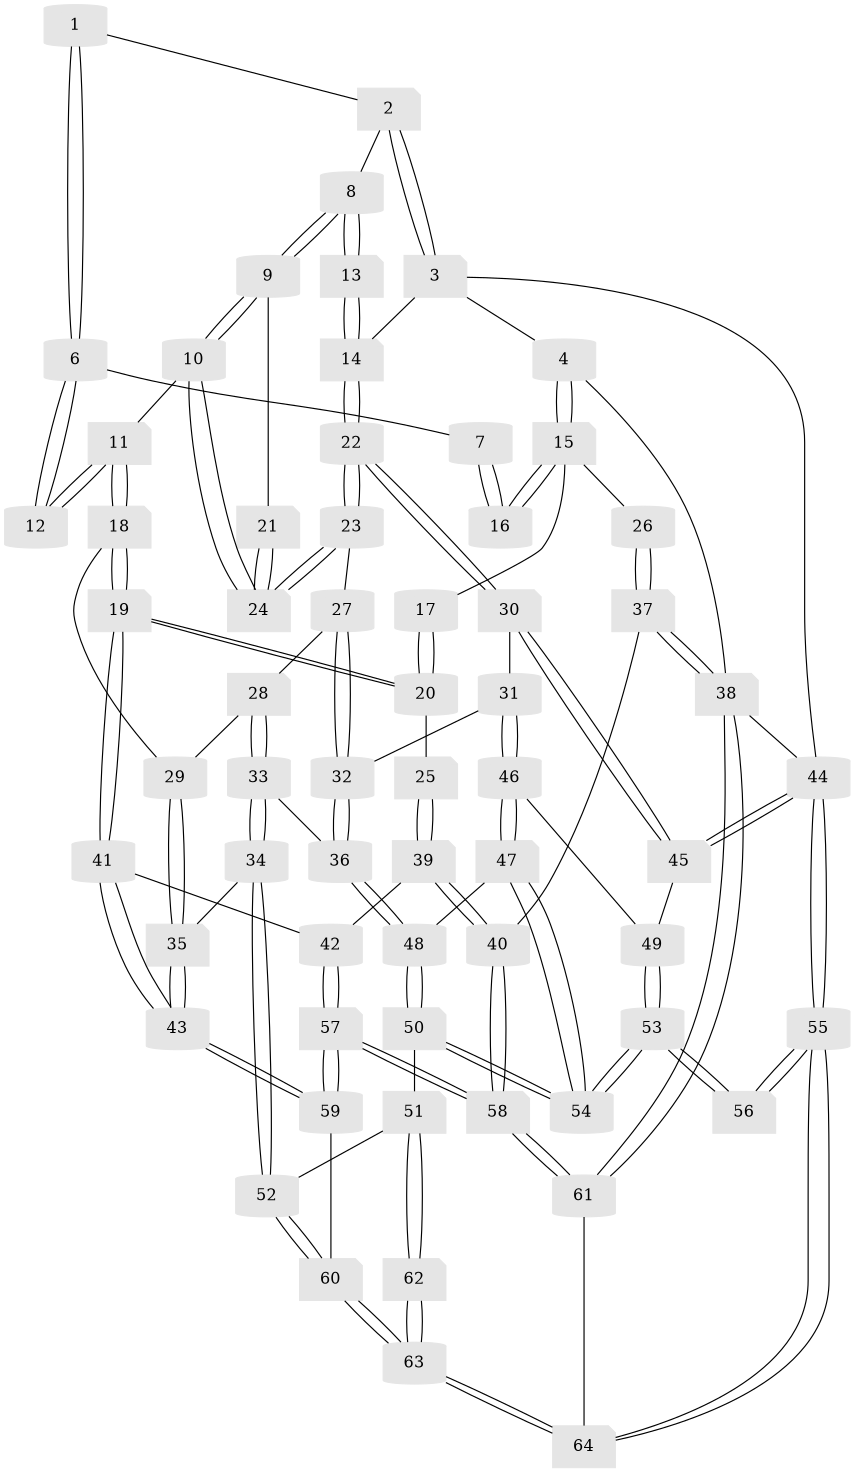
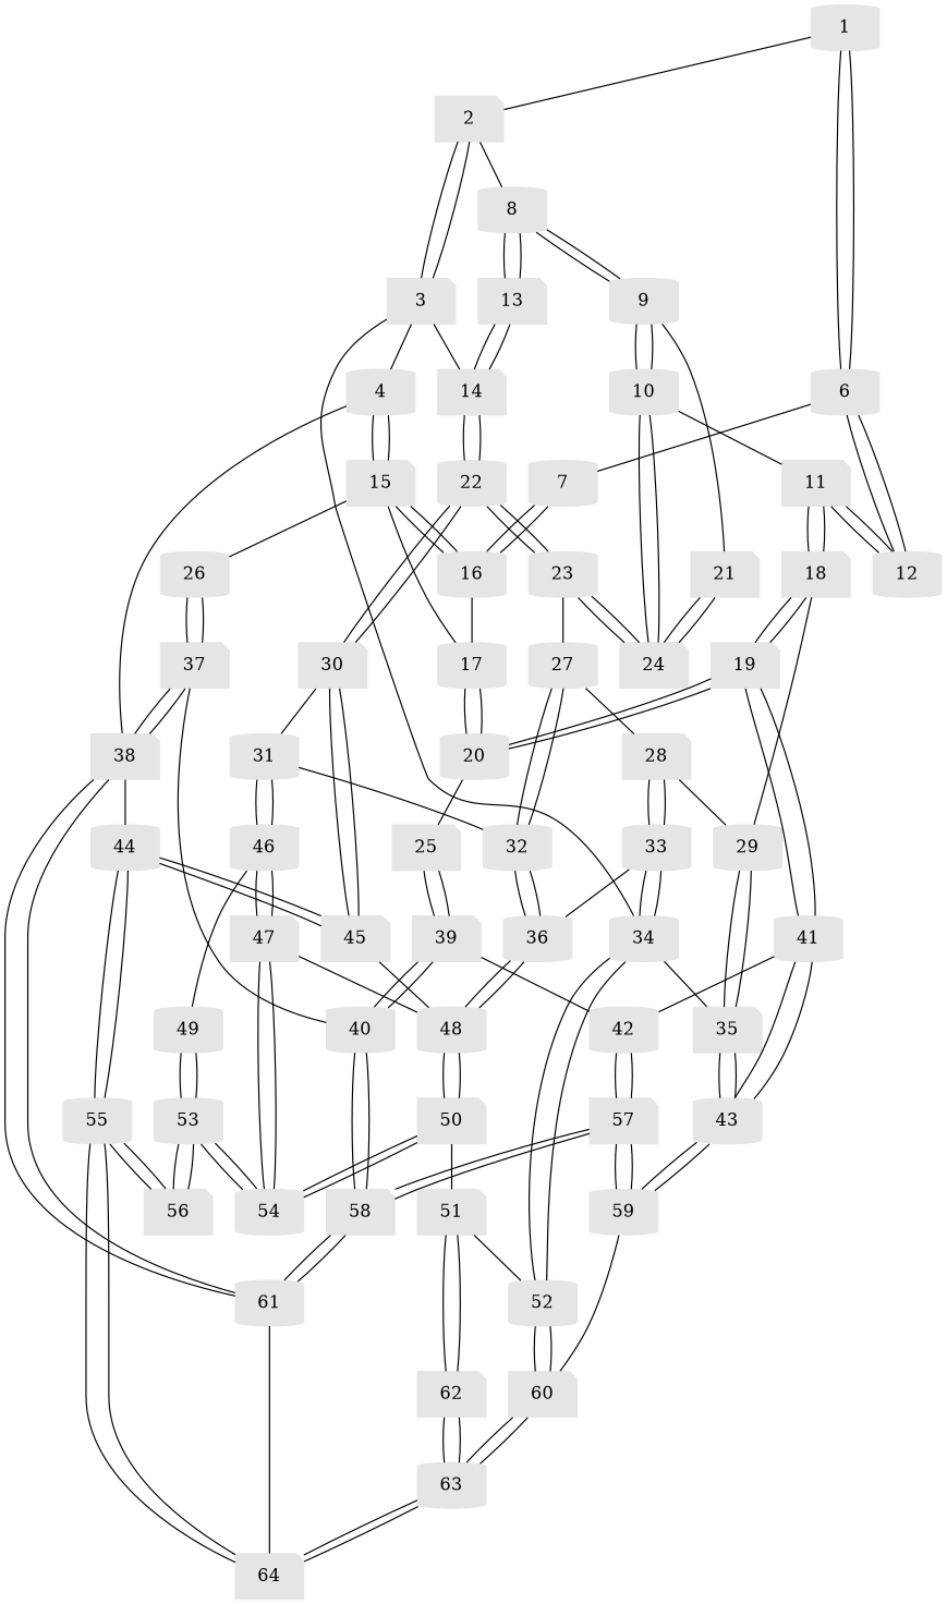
  graph {
    node [color=gray90 shape=cylinder style=filled]
    2 [shape=note]
    1
    6
    3 [shape=note]
    8
    7
    12
    4
    14 [shape=note]
    44
    9
    13 [shape=note]
    15 [shape=note]
    38 [shape=note]
    22
    45 [shape=note]
    55
    16
    17
    26
    61
    10
    21 [shape=note]
    11 [shape=note]
    24 [shape=note]
    18 [shape=note]
    19 [shape=note]
    29
    20
    23
    30 [shape=note]
    37 [shape=note]
    25 [shape=note]
    41
    35 [shape=note]
    43
    42
    39 [shape=note]
    27
    31
    28 [shape=note]
    32
    40
    33
    36
    34
    46
    49
    47 [shape=note]
    48
    52
    60 [shape=note]
    59
    50 [shape=note]
    58 [shape=note]
    64 [shape=note]
    57 [shape=note]
    56 [shape=note]
    53
    54
    51 [shape=note]
    62 [shape=note]
    63
    2 -- 3
    2 -- 3
    2 -- 8
    1 -- 2
    1 -- 6
    1 -- 6
    6 -- 7
    6 -- 12
    6 -- 12
    3 -- 4
    3 -- 14
-   3 -- 44
+   3 -- 34
    8 -- 9
    8 -- 9
    8 -- 13
    8 -- 13
    7 -- 16
    7 -- 16
    4 -- 15
    4 -- 15
    4 -- 38
    14 -- 22
    14 -- 22
    44 -- 45
    44 -- 45
    44 -- 55
    44 -- 55
    9 -- 10
    9 -- 10
    9 -- 21
    13 -- 14
    13 -- 14
    15 -- 16
    15 -- 16
    15 -- 17
    15 -- 26
    38 -- 44
    38 -- 61
    38 -- 61
    22 -- 23
    22 -- 23
    22 -- 30
    22 -- 30
-   45 -- 49
+   45 -- 48
    55 -- 64
    55 -- 64
    55 -- 56
    55 -- 56
+   16 -- 17
    17 -- 20
    17 -- 20
    26 -- 37
    26 -- 37
    61 -- 64
    10 -- 11
    10 -- 24
    10 -- 24
    21 -- 24
    21 -- 24
    11 -- 12
    11 -- 12
    11 -- 18
    11 -- 18
    18 -- 19
    18 -- 19
    18 -- 29
    19 -- 20
    19 -- 20
    19 -- 41
    19 -- 41
    29 -- 35
    29 -- 35
    20 -- 25
    23 -- 24
    23 -- 24
    23 -- 27
    30 -- 45
    30 -- 45
    30 -- 31
    37 -- 38
    37 -- 38
    37 -- 40
    25 -- 39
    25 -- 39
    41 -- 43
    41 -- 43
    41 -- 42
    35 -- 43
    35 -- 43
    43 -- 59
    43 -- 59
    42 -- 57
    42 -- 57
    39 -- 42
    39 -- 40
    39 -- 40
    27 -- 28
    27 -- 32
    27 -- 32
    31 -- 32
    31 -- 46
    31 -- 46
    28 -- 29
    28 -- 33
    28 -- 33
    32 -- 36
    32 -- 36
    40 -- 58
    40 -- 58
    33 -- 36
    33 -- 34
    33 -- 34
    36 -- 48
    36 -- 48
    34 -- 35
    34 -- 52
    34 -- 52
    46 -- 49
    46 -- 47
    46 -- 47
    49 -- 53
    49 -- 53
    47 -- 48
    47 -- 54
    47 -- 54
    48 -- 50
    48 -- 50
    52 -- 60
    52 -- 60
    60 -- 63
    60 -- 63
    59 -- 60
    50 -- 54
    50 -- 54
    50 -- 51
    58 -- 61
    58 -- 61
    57 -- 59
    57 -- 59
    57 -- 58
    57 -- 58
    53 -- 56
    53 -- 56
    53 -- 54
    53 -- 54
    51 -- 52
    51 -- 62
    51 -- 62
    62 -- 63
    62 -- 63
    63 -- 64
    63 -- 64
  }
